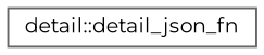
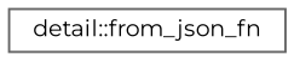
  digraph {
    rankdir=LR
    fontname=Montserrat
-   n1 [color=grey40 fillcolor=white fontname=Montserrat fontsize=10 height=0.2 label="detail::detail_json_fn" shape=box style=filled width=0.4]
+   n1 [color=grey40 fillcolor=white fontname=Montserrat fontsize=10 height=0.2 label="detail::from_json_fn" shape=box style=filled width=0.4]
  }
